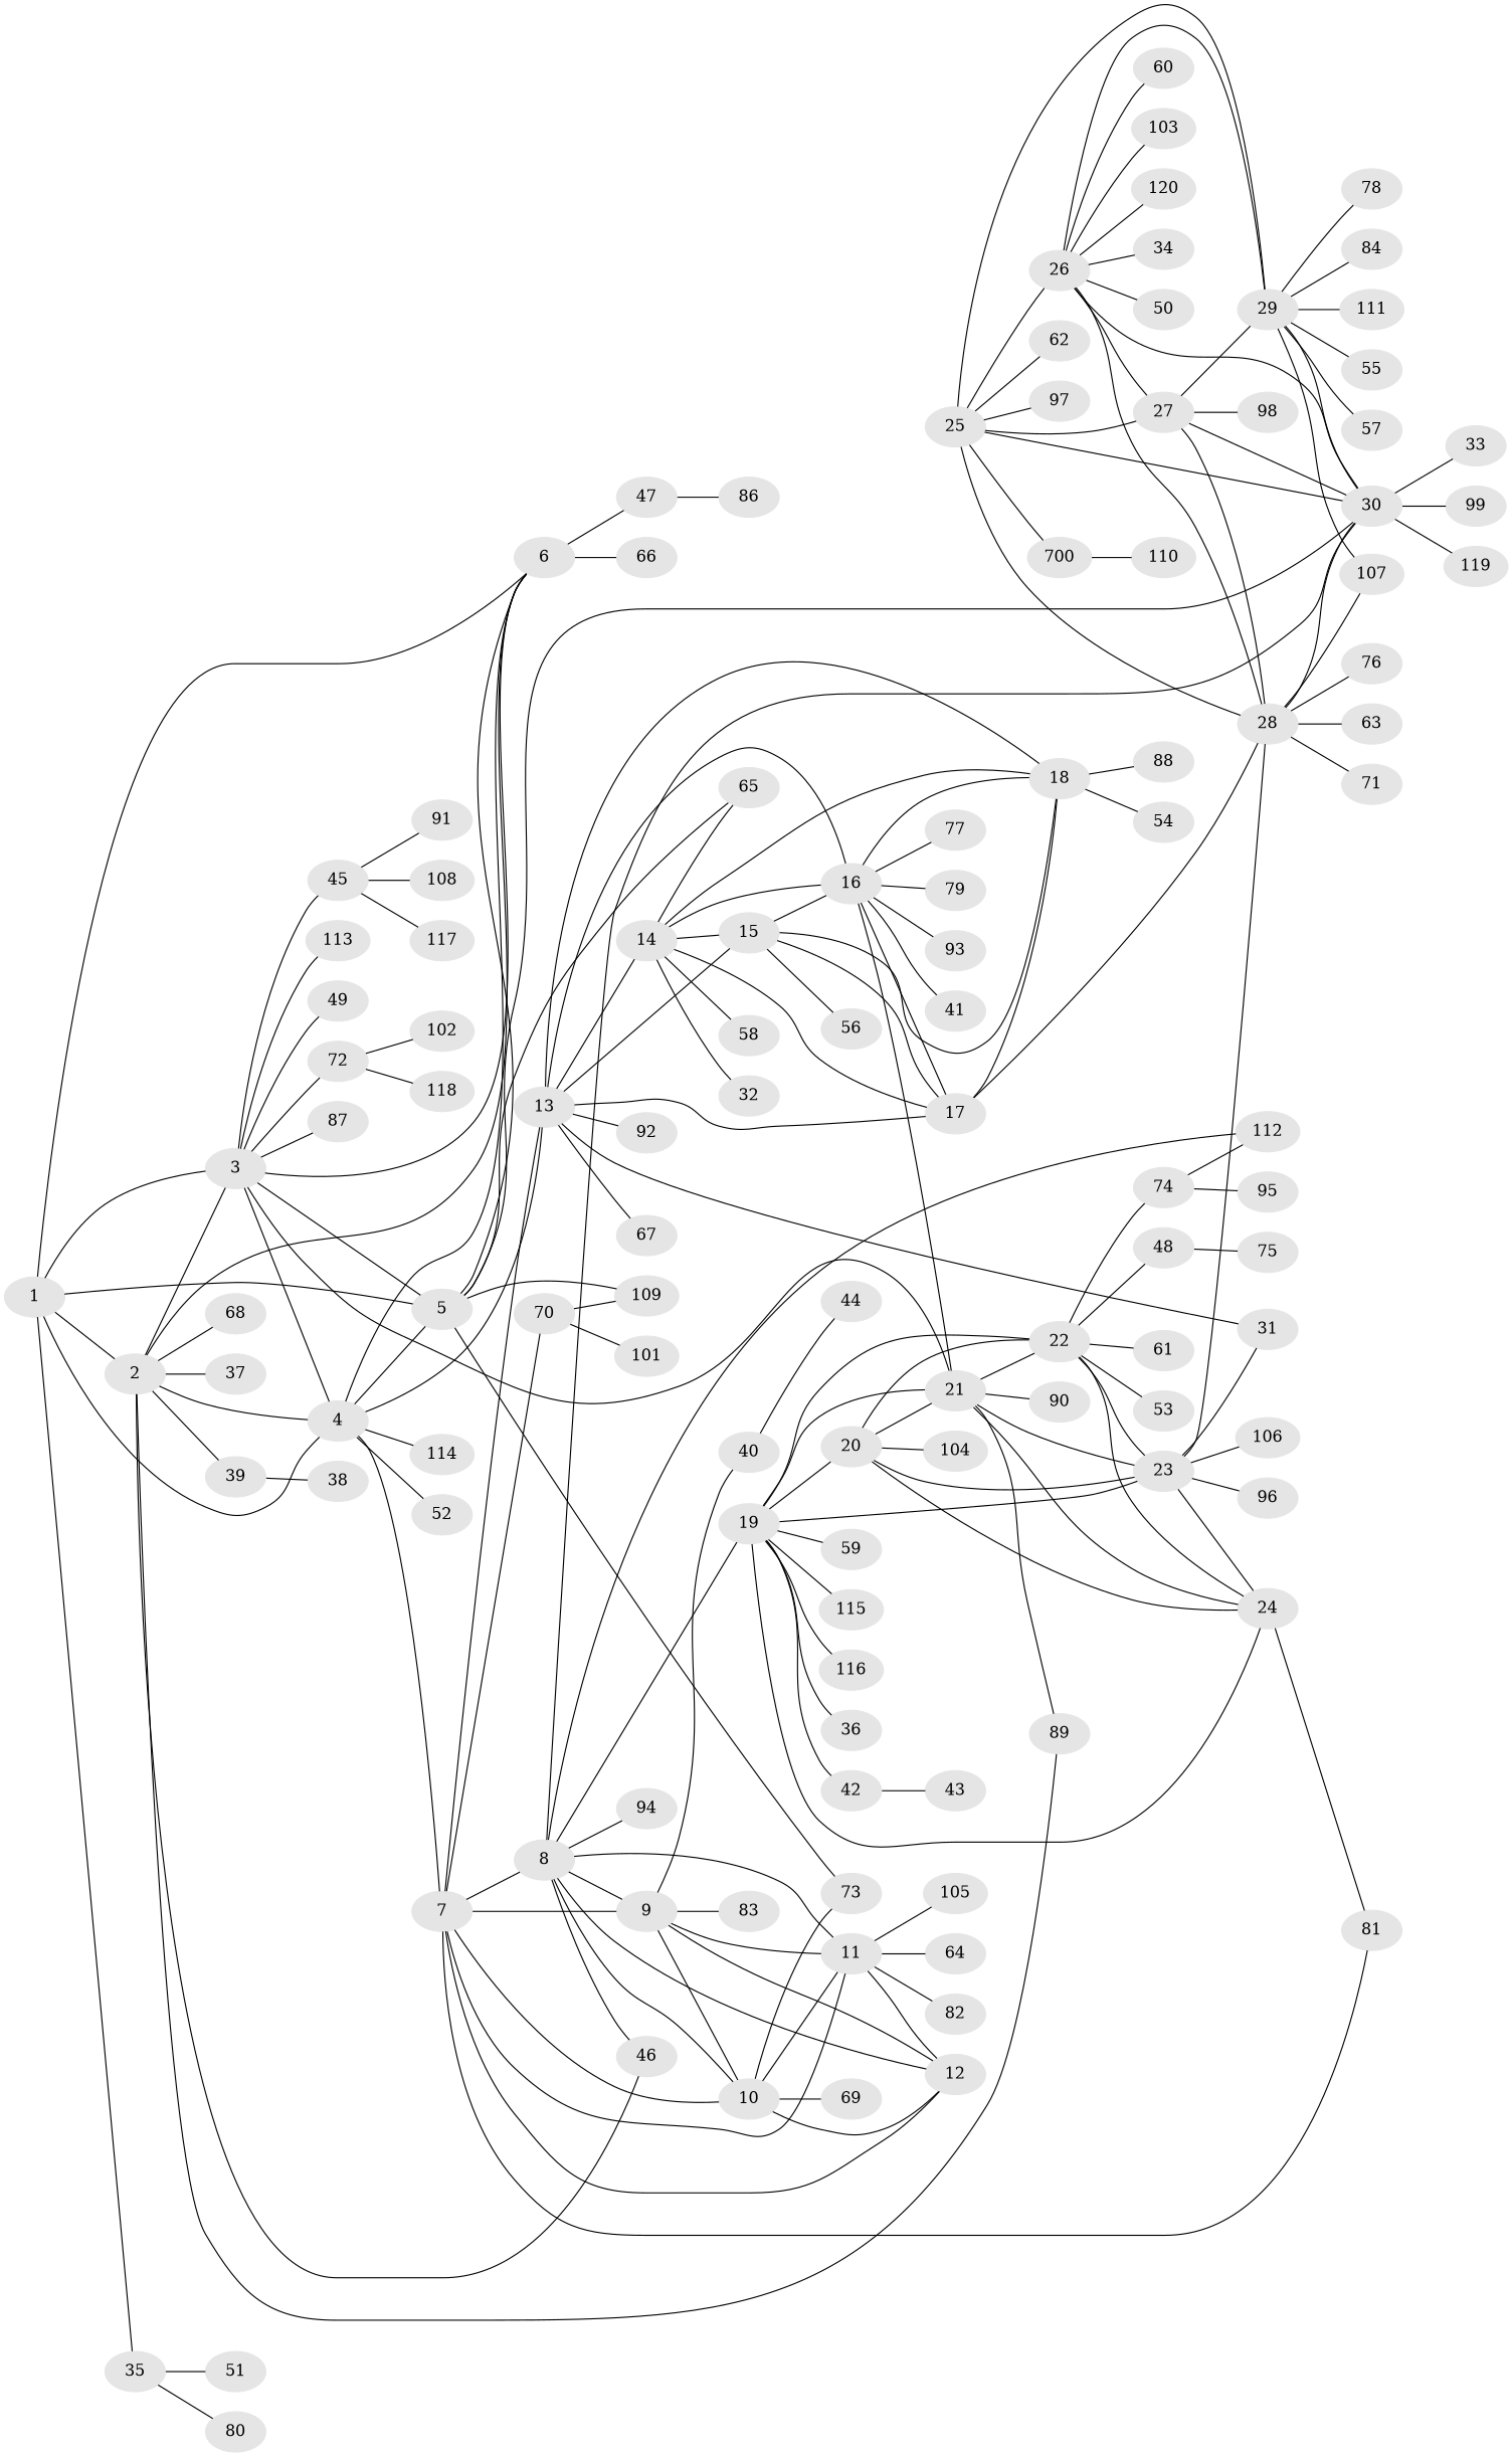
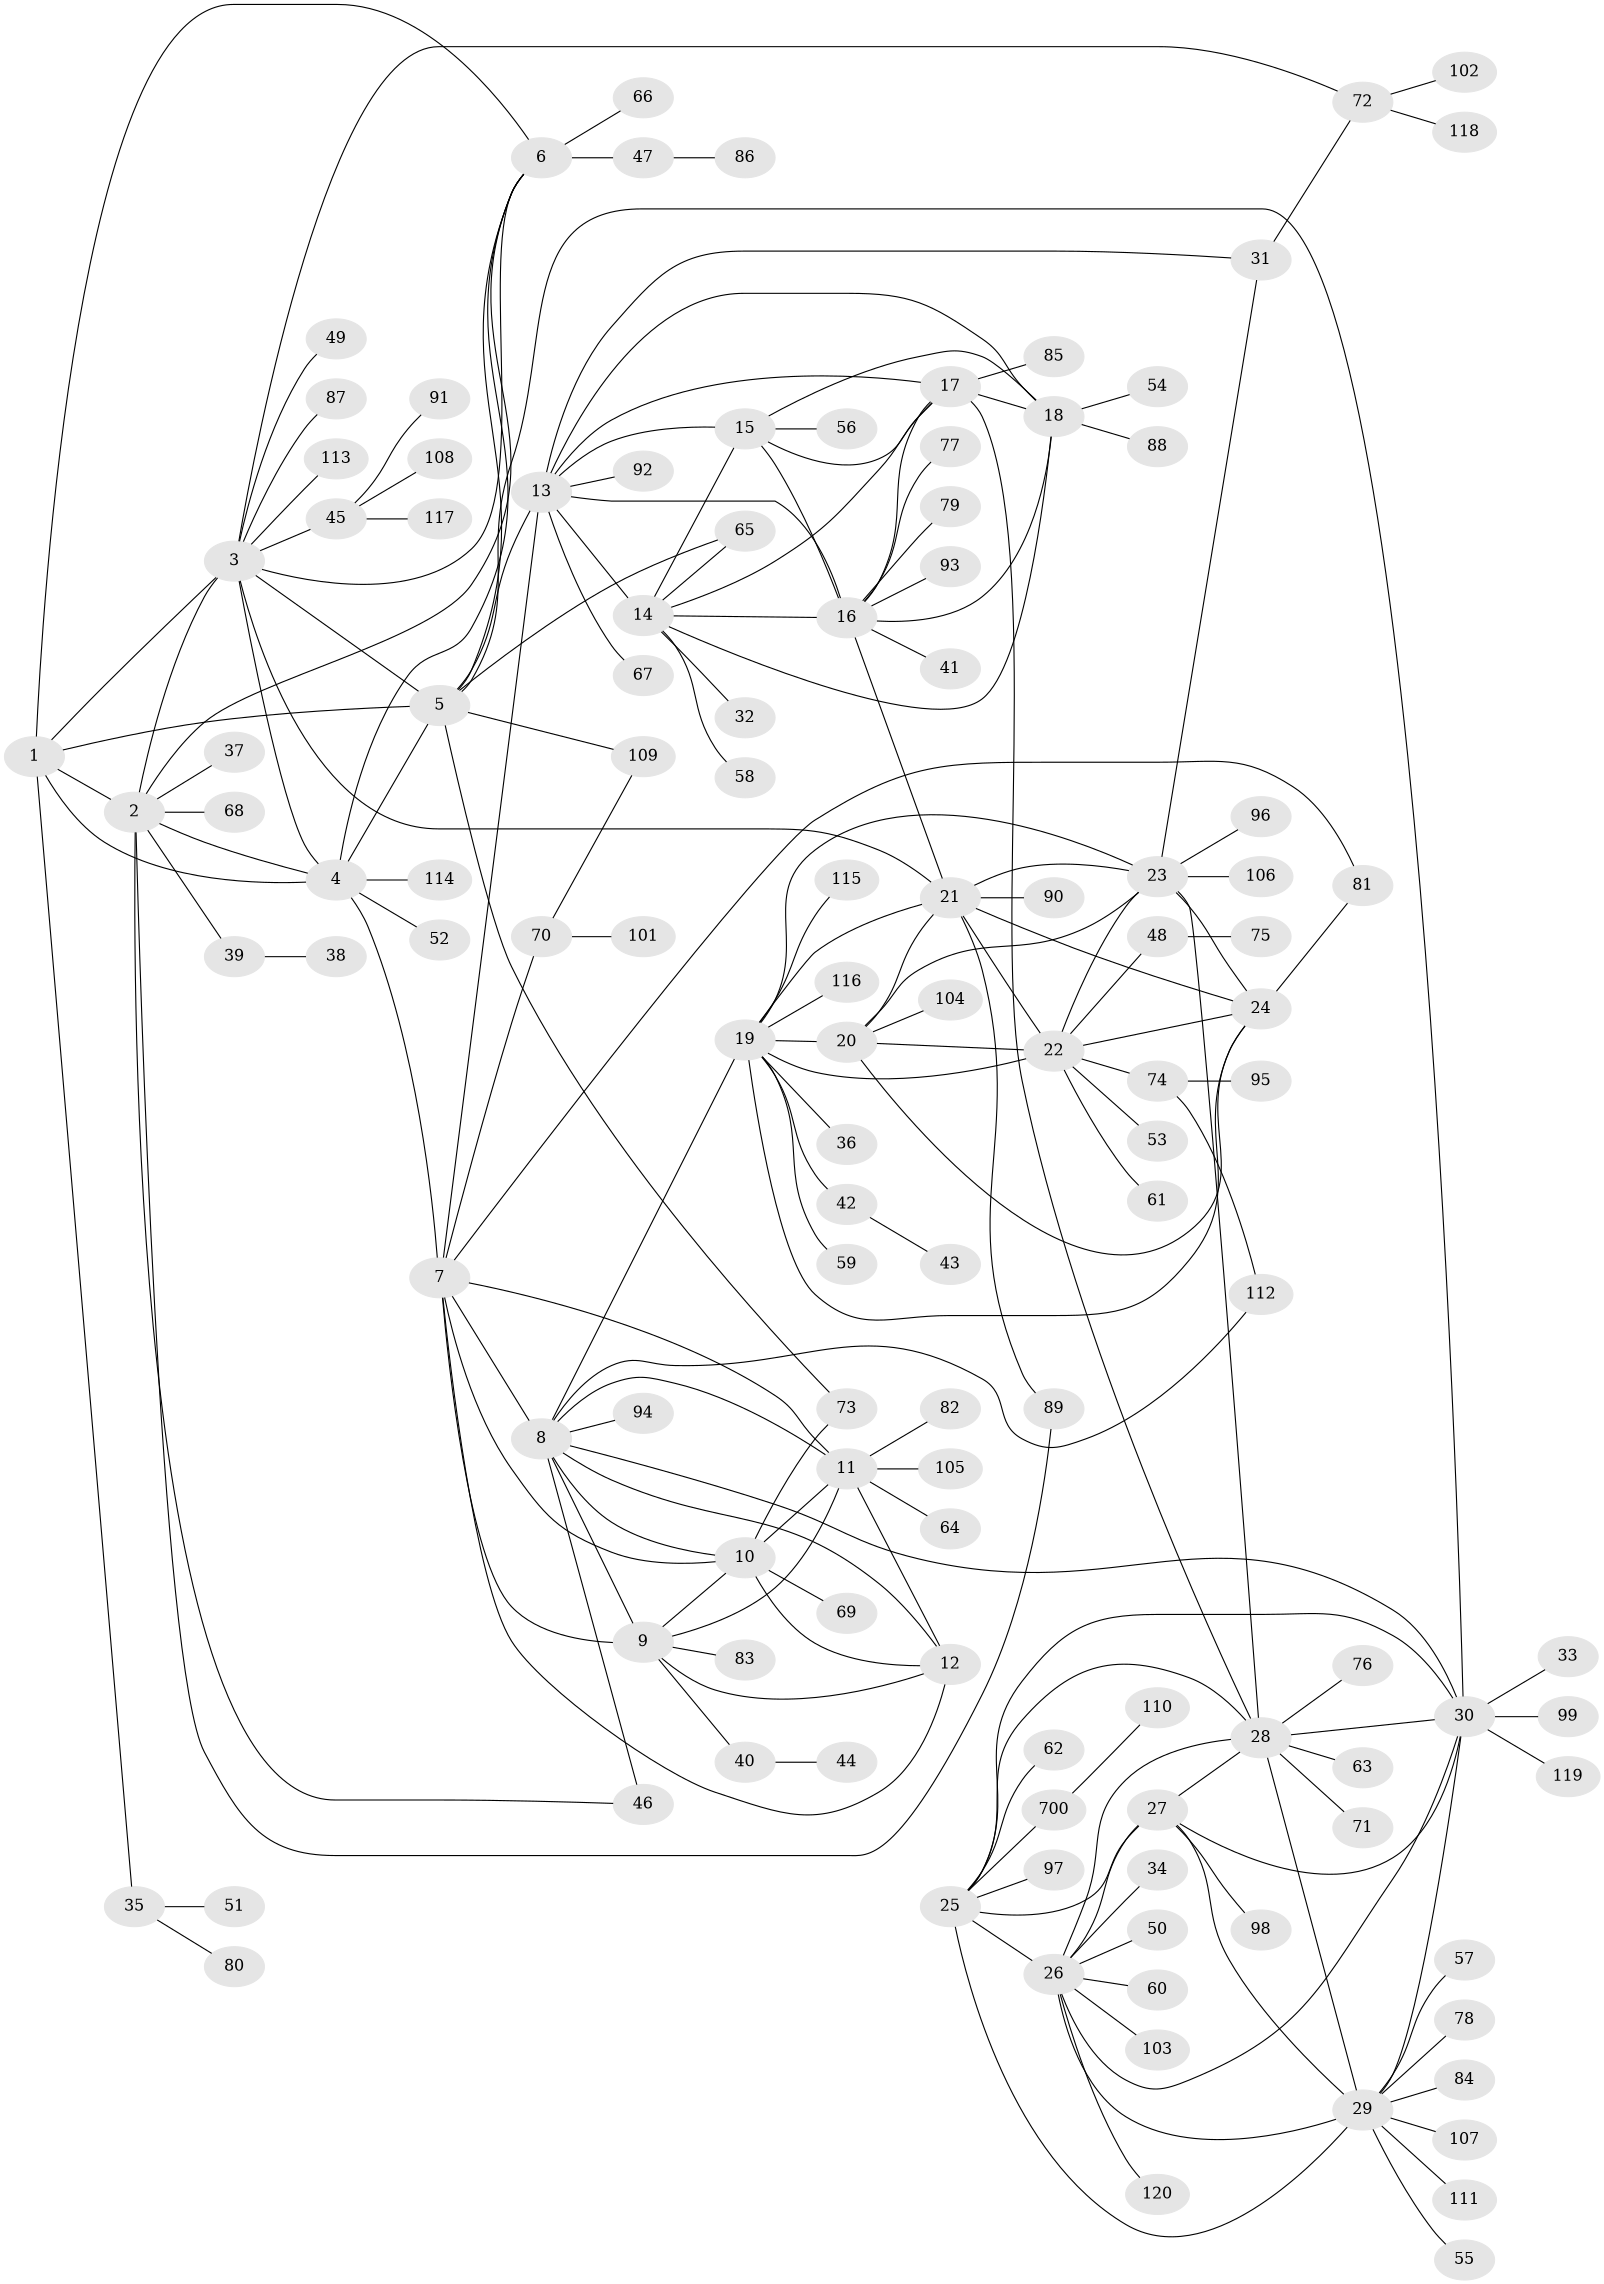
  graph {
    rankdir=LR
    node [color=gray90 style=filled]
    1
    2
    3
    4
    5
    6
    35
    37
    39
    46
    68
    89
    21
    45
    49
    72
    87
    113
    7
    52
    114
    13
    30
    65
    73
    109
    47
    66
    51
    80
    38
    22
    23
    24
    90
    91
    108
    117
    102
    118
    8
    9
    10
    11
    12
    70
    81
    14
    15
    16
    17
    18
    31
    67
    92
    33
    99
    119
    86
    19
    94
    112
    40
    83
    69
    64
    82
    105
    101
    20
    36
    42
    59
    115
    116
    44
    32
    58
    56
    41
    77
    79
    93
    28
+   85
    54
    88
    29
    63
    71
    76
    104
    48
    53
    61
    74
    96
    106
    43
    75
    95
    25
    26
    27
    62
    97
    n107 [label=700]
    34
    50
    60
    103
    120
    98
    55
    57
    78
    84
    107
    111
    110
    1 -- 2
    1 -- 3
    1 -- 4
    1 -- 5
    1 -- 6
    1 -- 35
    2 -- 3
    2 -- 4
    2 -- 6
    2 -- 37
    2 -- 39
    2 -- 46
    2 -- 68
    2 -- 89
    3 -- 4
    3 -- 5
    3 -- 6
    3 -- 21
    3 -- 45
    3 -- 49
    3 -- 72
    3 -- 87
    3 -- 113
    4 -- 5
    4 -- 6
    4 -- 7
    4 -- 52
    4 -- 114
    5 -- 6
-   4 -- 13
+   5 -- 13
    5 -- 30
    5 -- 65
    5 -- 73
    5 -- 109
    6 -- 47
    6 -- 66
    35 -- 51
    35 -- 80
    39 -- 38
    21 -- 89
    21 -- 22
    21 -- 23
    21 -- 24
    21 -- 90
    45 -- 91
    45 -- 108
    45 -- 117
    72 -- 102
    72 -- 118
    7 -- 13
    7 -- 8
    7 -- 9
    7 -- 10
    7 -- 11
    7 -- 12
    7 -- 70
    7 -- 81
    13 -- 14
    13 -- 15
    13 -- 16
    13 -- 17
    13 -- 18
    13 -- 31
    13 -- 67
    13 -- 92
    30 -- 33
    30 -- 99
    30 -- 119
    47 -- 86
    22 -- 23
    22 -- 24
    22 -- 48
    22 -- 53
    22 -- 61
    22 -- 74
    23 -- 24
    23 -- 31
    23 -- 28
    23 -- 96
    23 -- 106
    24 -- 81
    8 -- 46
    8 -- 30
    8 -- 9
    8 -- 10
    8 -- 11
    8 -- 12
    8 -- 19
    8 -- 94
    8 -- 112
    9 -- 10
    9 -- 11
    9 -- 12
    9 -- 40
    9 -- 83
    10 -- 73
    10 -- 11
    10 -- 12
    10 -- 69
    11 -- 12
    11 -- 64
    11 -- 82
    11 -- 105
    70 -- 109
    70 -- 101
    14 -- 65
    14 -- 15
    14 -- 16
    14 -- 17
    14 -- 18
    14 -- 32
    14 -- 58
    15 -- 16
    15 -- 17
    15 -- 18
    15 -- 56
    16 -- 21
    16 -- 17
    16 -- 18
    16 -- 41
    16 -- 77
    16 -- 79
    16 -- 93
    17 -- 18
    17 -- 28
+   17 -- 85
    18 -- 54
    18 -- 88
+   31 -- 72
    19 -- 21
    19 -- 22
    19 -- 23
    19 -- 24
    19 -- 20
    19 -- 36
    19 -- 42
    19 -- 59
    19 -- 115
    19 -- 116
    40 -- 44
    20 -- 21
    20 -- 22
    20 -- 23
    20 -- 24
    20 -- 104
    42 -- 43
    28 -- 30
-   28 -- 107
+   28 -- 29
    28 -- 63
    28 -- 71
    28 -- 76
    29 -- 30
    29 -- 55
    29 -- 57
    29 -- 78
    29 -- 84
    29 -- 107
    29 -- 111
    48 -- 75
    74 -- 112
    74 -- 95
    25 -- 30
    25 -- 28
    25 -- 29
    25 -- 26
    25 -- 27
    25 -- 62
    25 -- 97
    25 -- n107
    26 -- 30
    26 -- 28
    26 -- 29
    26 -- 27
    26 -- 34
    26 -- 50
    26 -- 60
    26 -- 103
    26 -- 120
    27 -- 30
    27 -- 28
    27 -- 29
    27 -- 98
    n107 -- 110
  }
